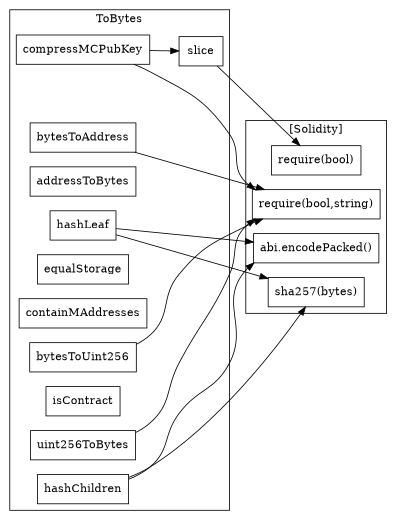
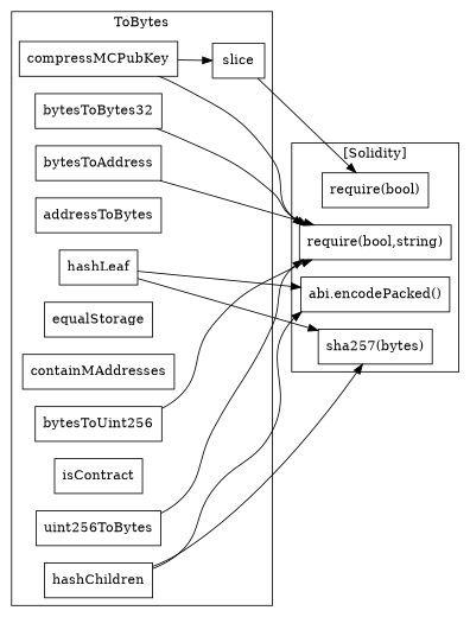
  strict digraph {
    rankdir=LR
    node [shape=box]
    n1 [label=compressMCPubKey]
    n2 [label=slice]
+   n3 [label=bytesToBytes32]
    n4 [label=bytesToAddress]
    n5 [label=addressToBytes]
    n6 [label=hashLeaf]
    n7 [label=equalStorage]
    n8 [label=containMAddresses]
    n9 [label=bytesToUint256]
    n10 [label=isContract]
    n11 [label=uint256ToBytes]
    n12 [label=hashChildren]
    "require(bool,string)"
    "abi.encodePacked()"
    n15 [label="sha257(bytes)"]
    "require(bool)"
    subgraph cluster_1 {
      label=ToBytes
      n1
      n2
+     n3
      n4
      n5
      n6
      n7
      n8
      n9
      n10
      n11
      n12
    }
    subgraph cluster_2 {
      label="[Solidity]"
      "require(bool,string)"
      "abi.encodePacked()"
      n15
      "require(bool)"
    }
    n1 -> n2
    n1 -> "require(bool,string)"
    n2 -> "require(bool)"
+   n3 -> "require(bool,string)"
    n4 -> "require(bool,string)"
    n6 -> "abi.encodePacked()"
    n6 -> n15
    n9 -> "require(bool,string)"
    n11 -> "require(bool,string)"
    n12 -> "abi.encodePacked()"
    n12 -> n15
  }
